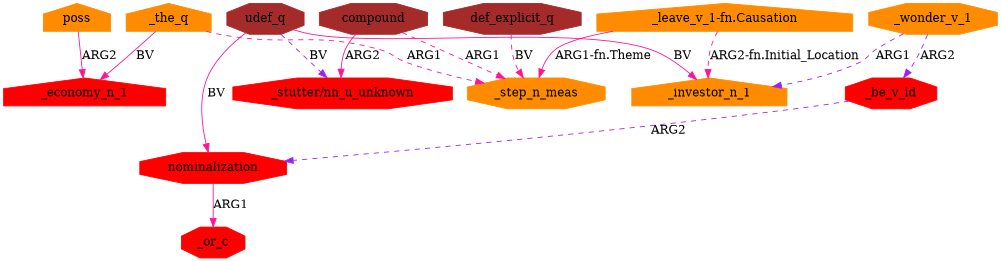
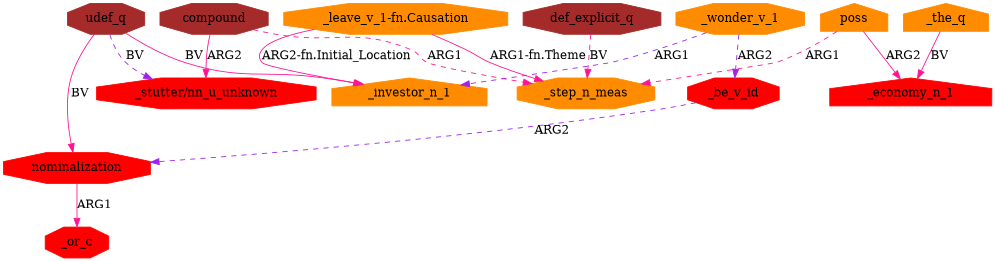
  digraph {
    node [color=darkorange shape=octagon style=filled]
    edge [color=deeppink style=solid]
    udef_q [color=brown]
    "_stutter/nn_u_unknown" [color=red]
    _investor_n_1 [shape=house]
    nominalization [color=red]
    _or_c [color=red]
    compound [color=brown]
    _step_n_meas
    _the_q [shape=house]
    _economy_n_1 [color=red shape=house]
-   "_leave_v_1-fn.Causation" [shape=house]
+   "_leave_v_1-fn.Causation"
    _wonder_v_1
    _be_v_id [color=red]
    def_explicit_q [color=brown]
    poss [shape=house]
    udef_q -> "_stutter/nn_u_unknown" [color=purple label=BV style=dashed]
    udef_q -> _investor_n_1 [label=BV]
    udef_q -> nominalization [label=BV]
    nominalization -> _or_c [label=ARG1]
    compound -> "_stutter/nn_u_unknown" [label=ARG2]
    compound -> _step_n_meas [label=ARG1 style=dashed]
    _the_q -> _economy_n_1 [label=BV]
-   "_leave_v_1-fn.Causation" -> _investor_n_1 [label="ARG2-fn.Initial_Location" style=dashed]
+   "_leave_v_1-fn.Causation" -> _investor_n_1 [label="ARG2-fn.Initial_Location"]
    "_leave_v_1-fn.Causation" -> _step_n_meas [label="ARG1-fn.Theme"]
    _wonder_v_1 -> _investor_n_1 [color=purple label=ARG1 style=dashed]
    _wonder_v_1 -> _be_v_id [color=purple label=ARG2 style=dashed]
    _be_v_id -> nominalization [color=purple label=ARG2 style=dashed]
    def_explicit_q -> _step_n_meas [label=BV style=dashed]
-   _the_q -> _step_n_meas [label=ARG1 style=dashed]
+   poss -> _step_n_meas [label=ARG1 style=dashed]
    poss -> _economy_n_1 [label=ARG2]
  }
